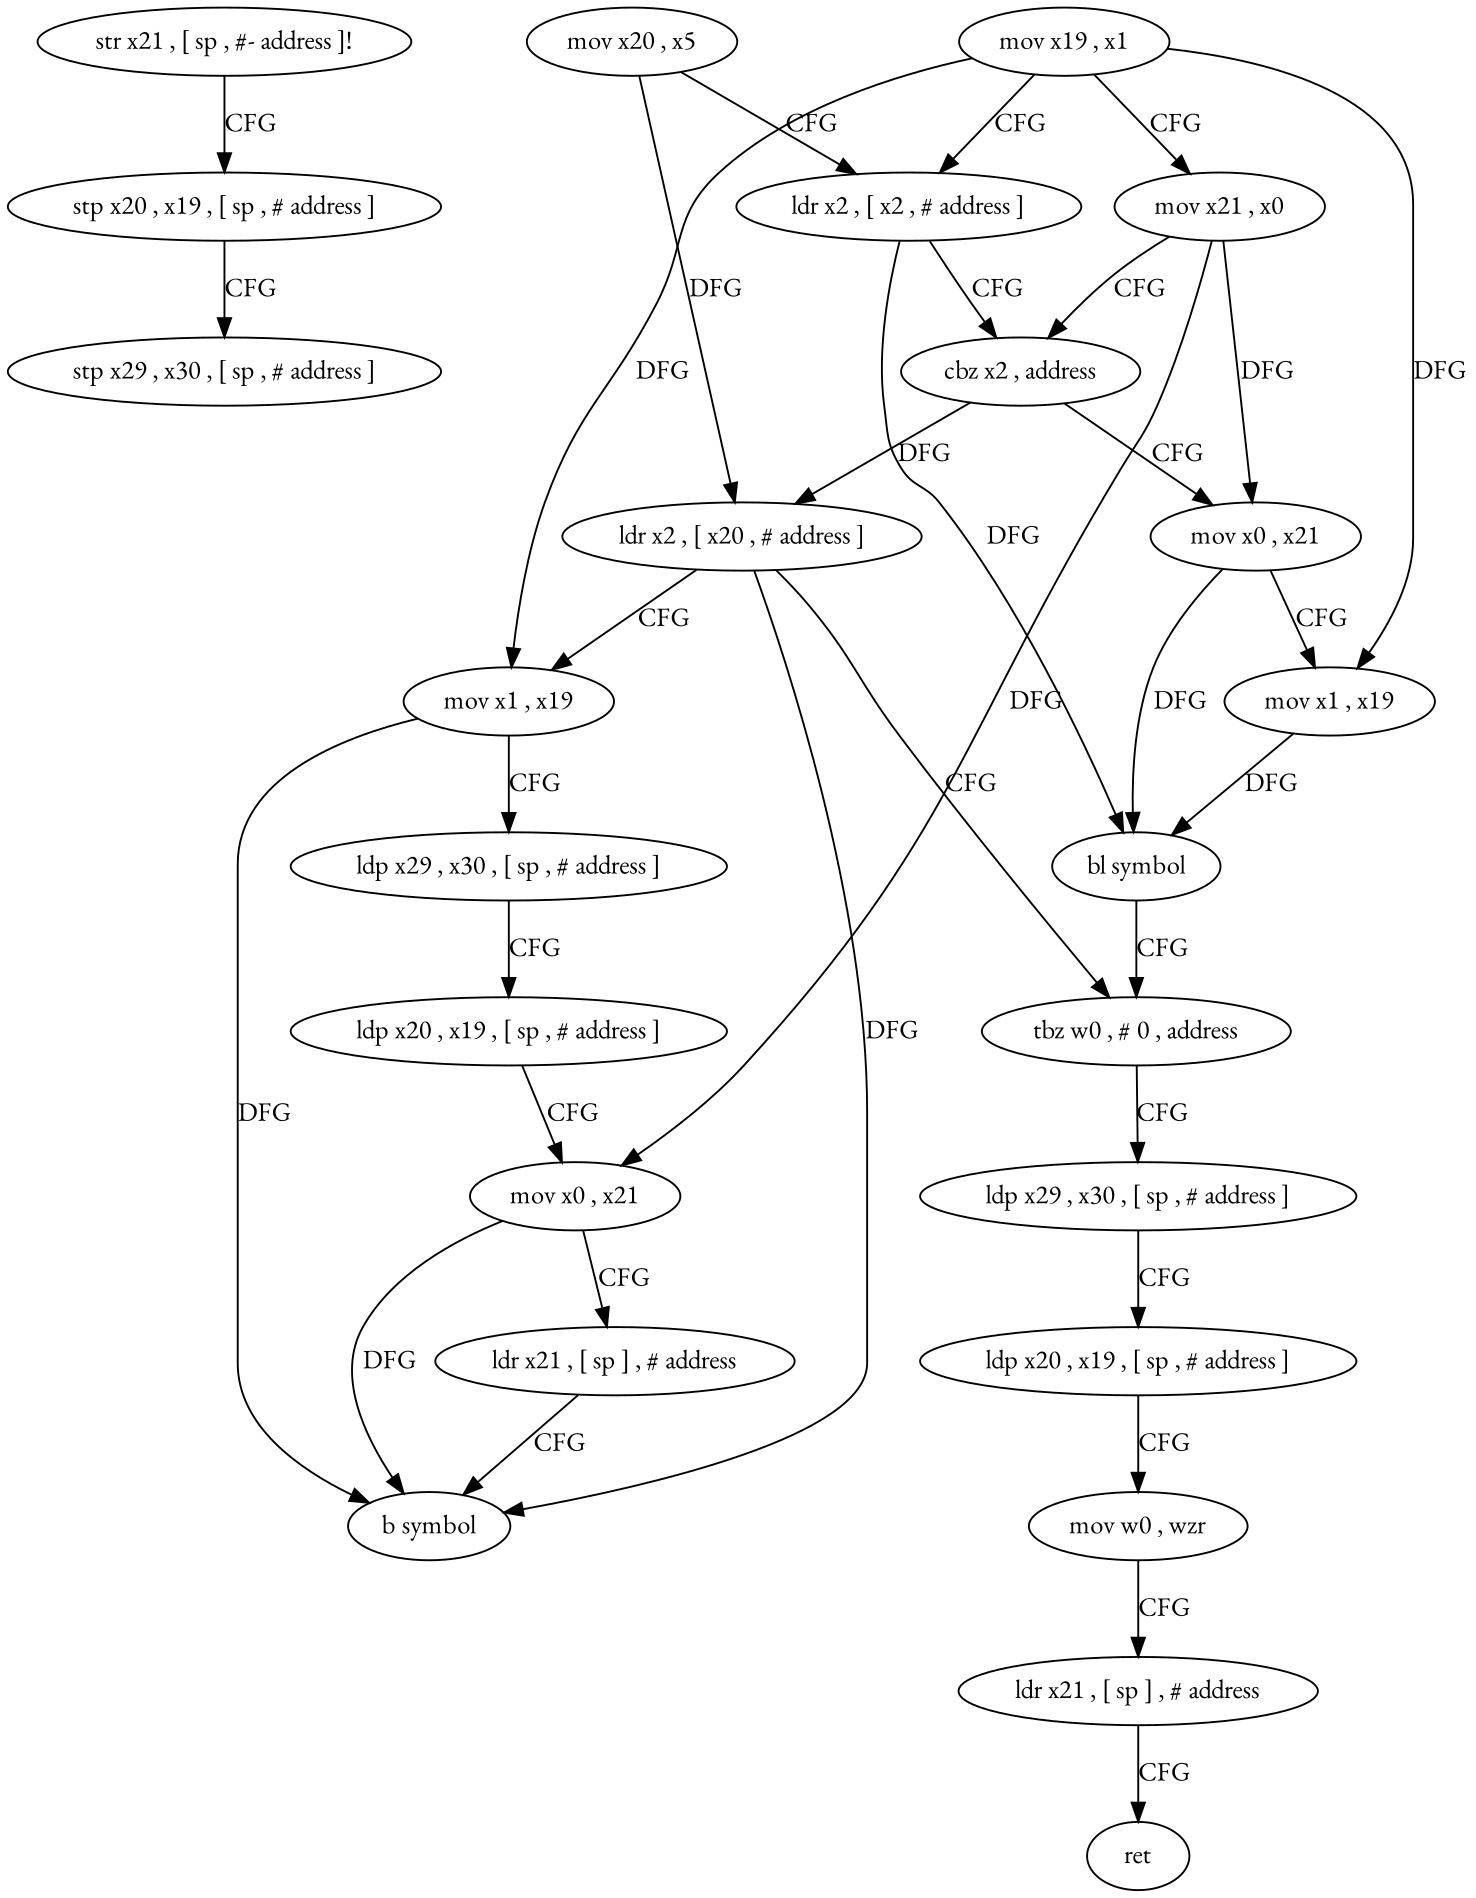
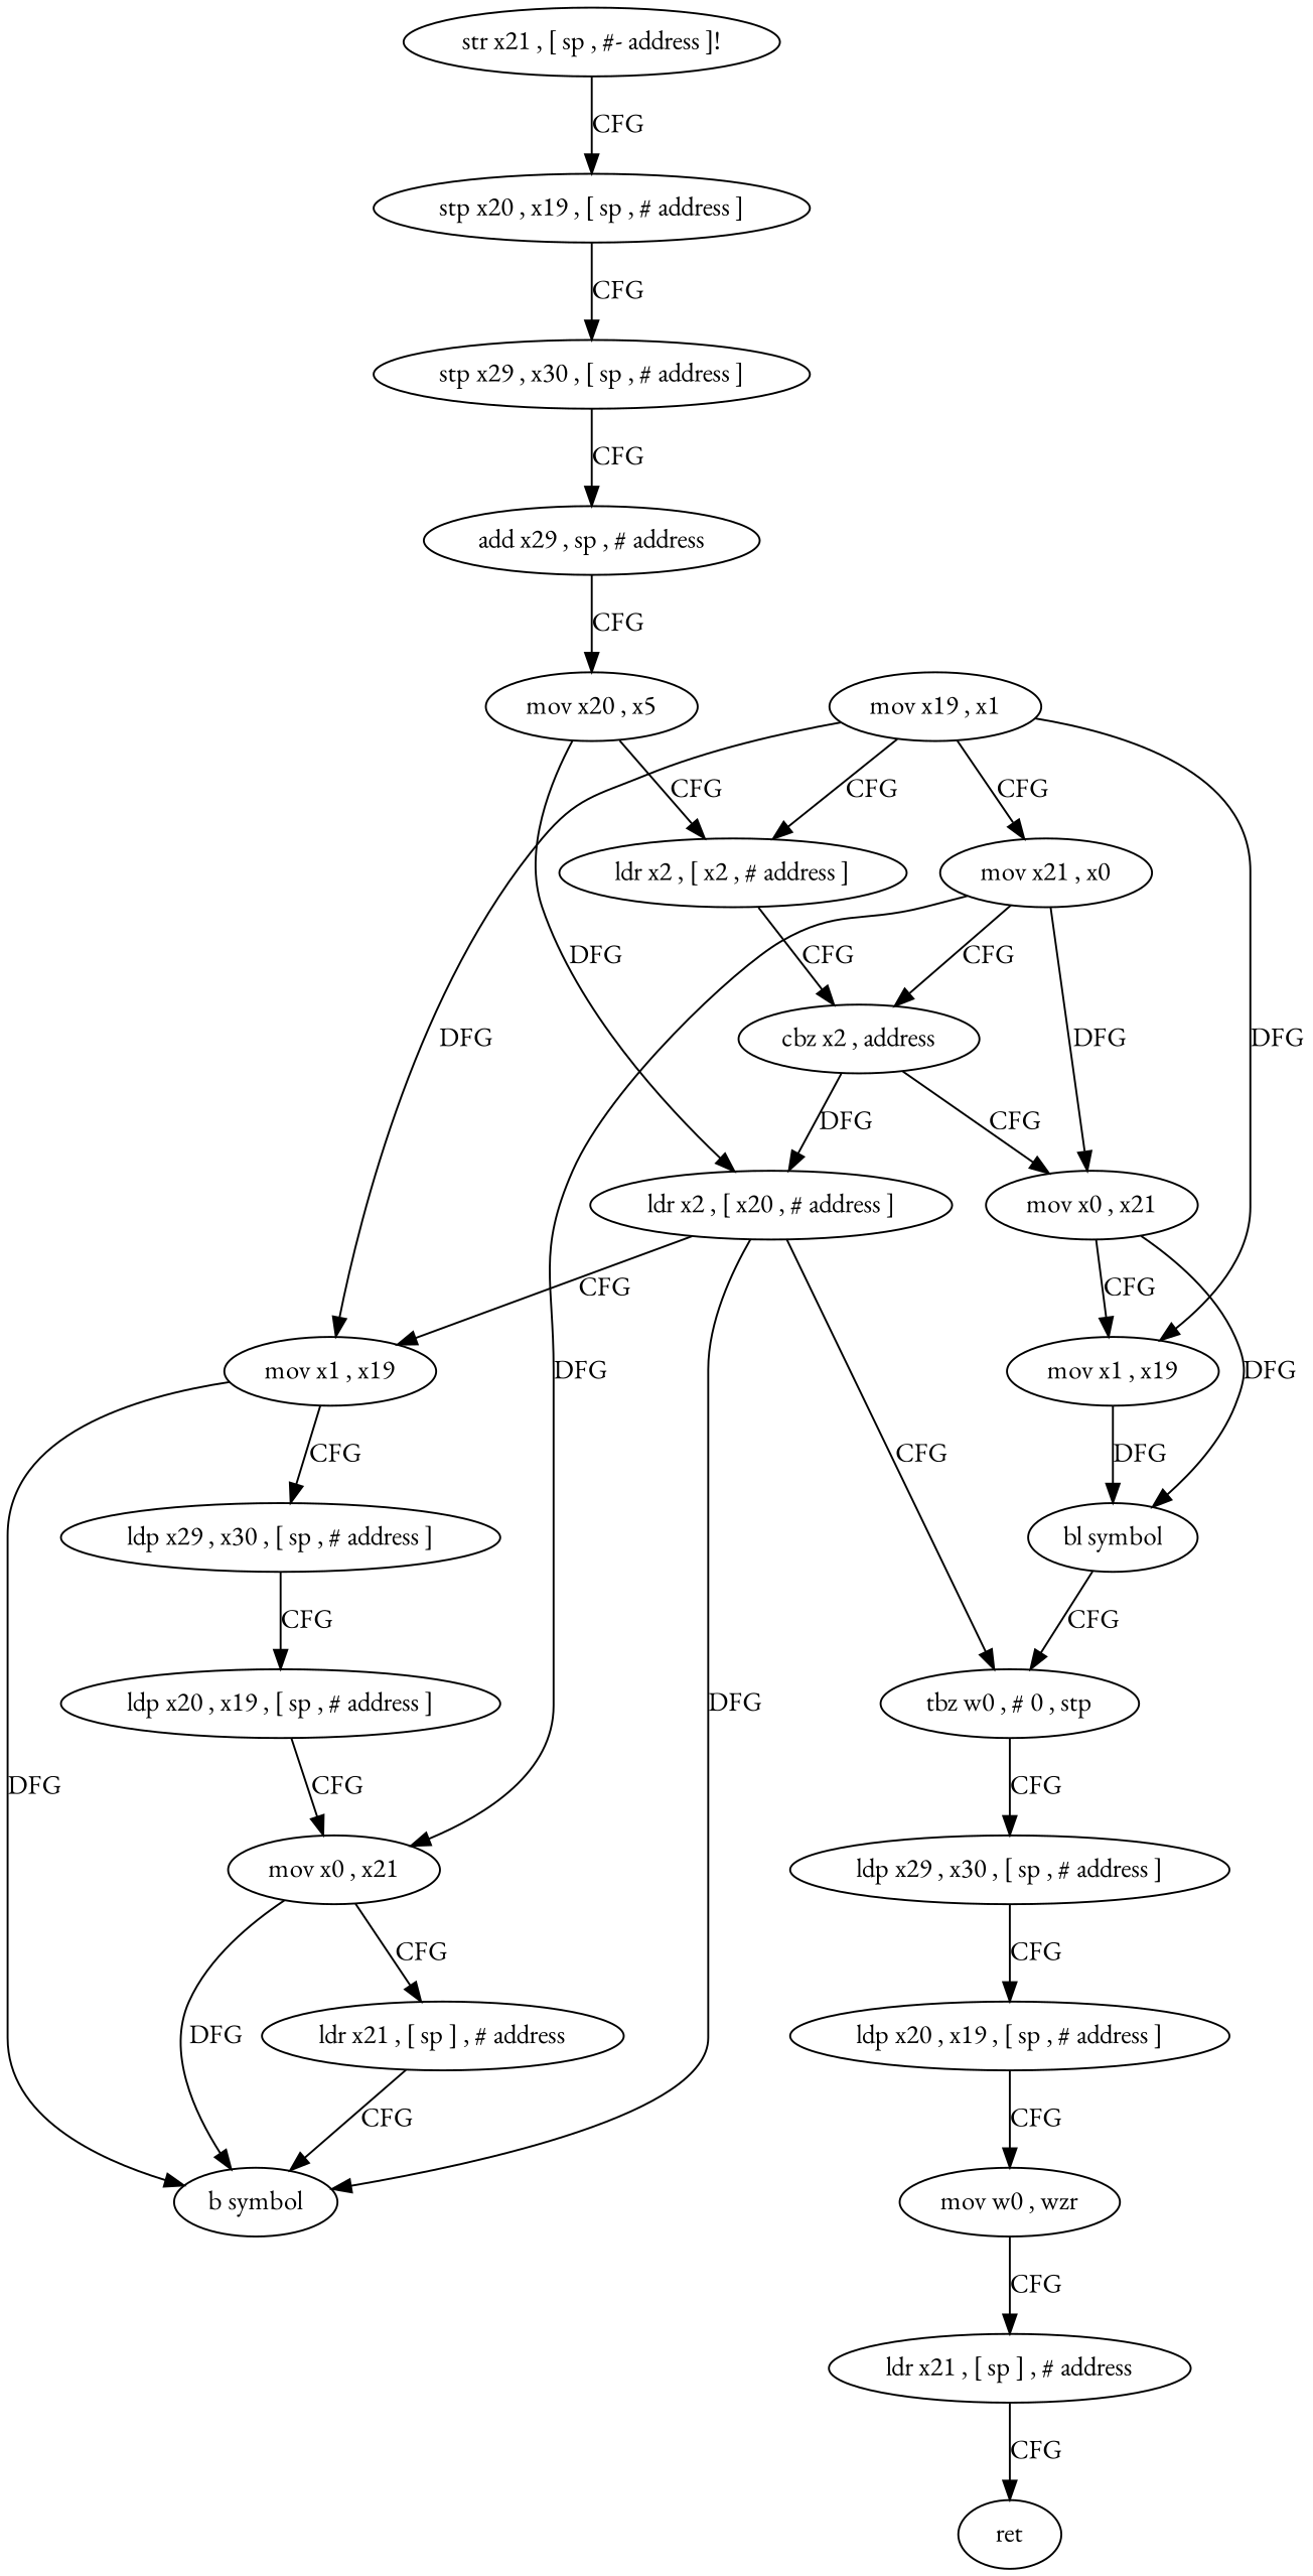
  digraph {
    fontname="EB Garamond"
    node [fontname="EB Garamond"]
    edge [fontname="EB Garamond"]
    n1 [label="str x21 , [ sp , #- address ]!"]
    n2 [label="stp x20 , x19 , [ sp , # address ]"]
    n3 [label="stp x29 , x30 , [ sp , # address ]"]
+   n4 [label="add x29 , sp , # address"]
    n5 [label="mov x20 , x5"]
    n6 [label="ldr x2 , [ x2 , # address ]"]
    n7 [label="ldr x2 , [ x20 , # address ]"]
    n8 [label="cbz x2 , address"]
    n9 [label="bl symbol"]
    n10 [label="mov x1 , x19"]
    n11 [label="b symbol"]
-   n12 [label="tbz w0 , # 0 , address"]
+   n12 [label="tbz w0 , # 0 , stp"]
    n13 [label="mov x19 , x1"]
    n14 [label="mov x21 , x0"]
    n15 [label="mov x1 , x19"]
    n16 [label="mov x0 , x21"]
    n17 [label="mov x0 , x21"]
    n18 [label="ldp x29 , x30 , [ sp , # address ]"]
    n19 [label="ldr x21 , [ sp ] , # address"]
    n20 [label="ldp x20 , x19 , [ sp , # address ]"]
    n21 [label="ldp x29 , x30 , [ sp , # address ]"]
    n22 [label="ldp x20 , x19 , [ sp , # address ]"]
    n23 [label="mov w0 , wzr"]
    n24 [label="ldr x21 , [ sp ] , # address"]
    n25 [label=ret]
    n1 -> n2 [label=CFG]
    n2 -> n3 [label=CFG]
+   n3 -> n4 [label=CFG]
+   n4 -> n5 [label=CFG]
    n5 -> n6 [label=CFG]
    n5 -> n7 [label=DFG]
    n6 -> n8 [label=CFG]
-   n6 -> n9 [label=DFG]
    n7 -> n10 [label=CFG]
    n7 -> n11 [label=DFG]
    n7 -> n12 [label=CFG]
    n8 -> n7 [label=DFG]
    n8 -> n16 [label=CFG]
    n9 -> n12 [label=CFG]
    n10 -> n11 [label=DFG]
    n10 -> n18 [label=CFG]
    n12 -> n21 [label=CFG]
    n13 -> n6 [label=CFG]
    n13 -> n10 [label=DFG]
    n13 -> n14 [label=CFG]
    n13 -> n15 [label=DFG]
    n14 -> n8 [label=CFG]
    n14 -> n16 [label=DFG]
    n14 -> n17 [label=DFG]
    n15 -> n9 [label=DFG]
    n16 -> n9 [label=DFG]
    n16 -> n15 [label=CFG]
    n17 -> n11 [label=DFG]
    n17 -> n19 [label=CFG]
    n18 -> n20 [label=CFG]
    n19 -> n11 [label=CFG]
    n20 -> n17 [label=CFG]
    n21 -> n22 [label=CFG]
    n22 -> n23 [label=CFG]
    n23 -> n24 [label=CFG]
    n24 -> n25 [label=CFG]
  }
